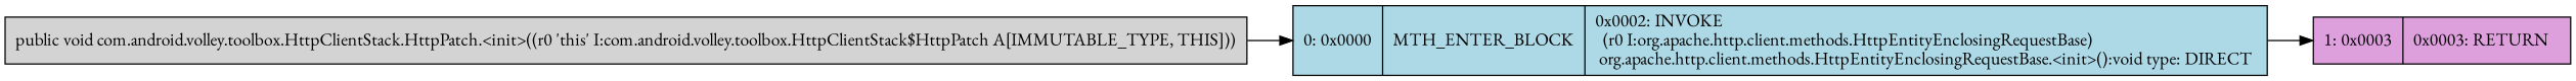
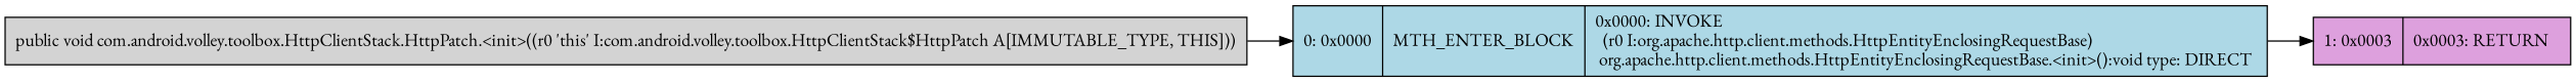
  digraph {
    rankdir=LR
    fontname="EB Garamond"
    node [shape=record style=filled fontname="EB Garamond"]
    edge [fontname="EB Garamond"]
-   n1 [label="{0\:\ 0x0000|MTH_ENTER_BLOCK\l|0x0002: INVOKE  \l  (r0 I:org.apache.http.client.methods.HttpEntityEnclosingRequestBase)\l org.apache.http.client.methods.HttpEntityEnclosingRequestBase.\<init\>():void type: DIRECT \l}" fillcolor=lightblue]
+   n1 [label="{0\:\ 0x0000|MTH_ENTER_BLOCK\l|0x0000: INVOKE  \l  (r0 I:org.apache.http.client.methods.HttpEntityEnclosingRequestBase)\l org.apache.http.client.methods.HttpEntityEnclosingRequestBase.\<init\>():void type: DIRECT \l}" fillcolor=lightblue]
    n2 [label="{1\:\ 0x0003|0x0003: RETURN   \l}" fillcolor=plum]
    n3 [label="{public void com.android.volley.toolbox.HttpClientStack.HttpPatch.\<init\>((r0 'this' I:com.android.volley.toolbox.HttpClientStack$HttpPatch A[IMMUTABLE_TYPE, THIS])) }" fillcolor=lightgrey]
    n1 -> n2
    n3 -> n1
  }
